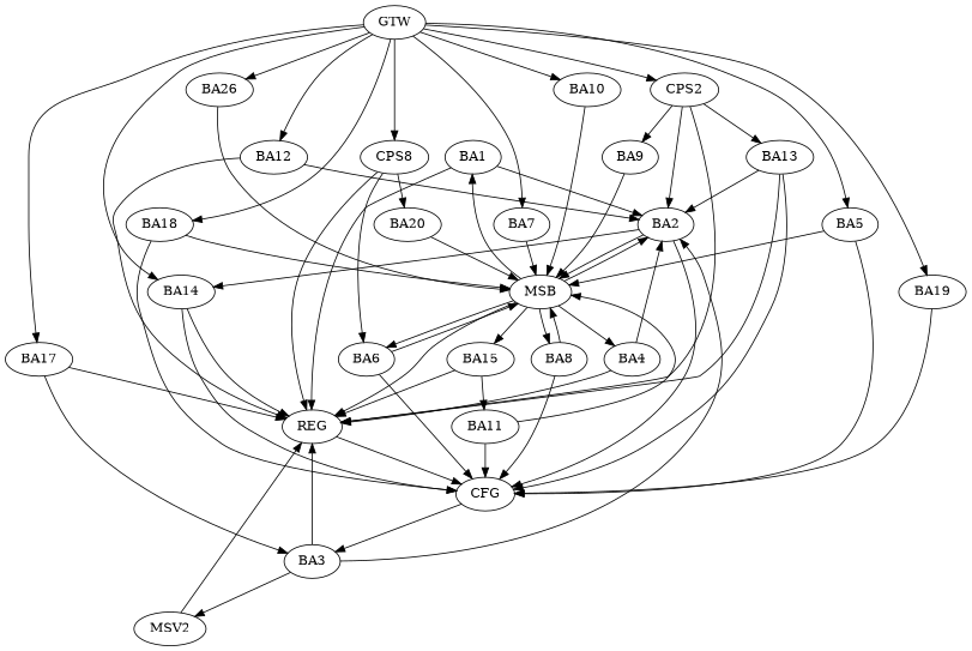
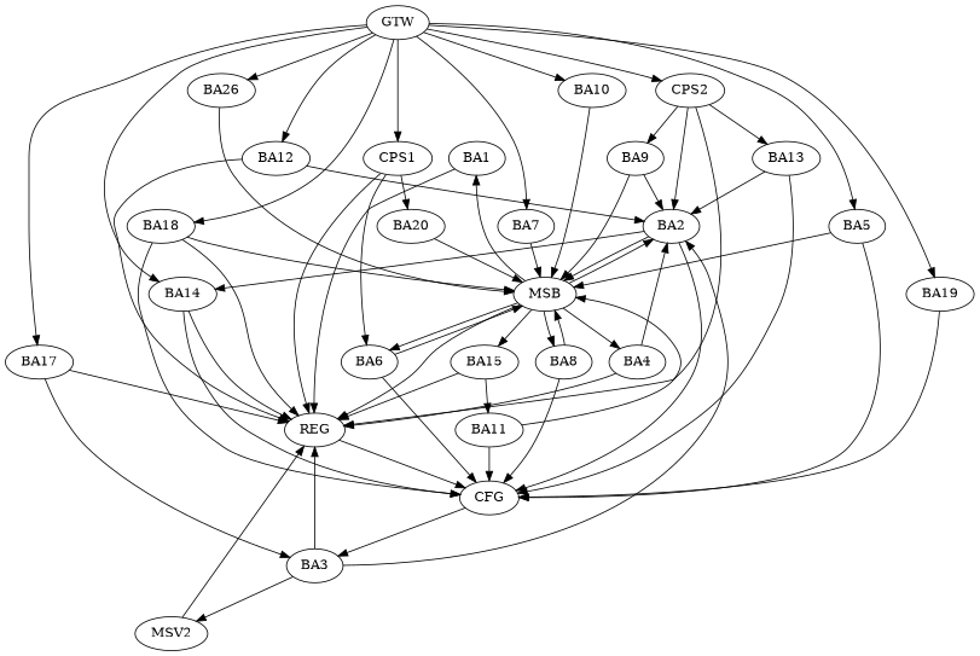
  strict digraph {
    n1 [label=BA1]
    n2 [label=BA2]
    n3 [label=REG]
    n4 [label=MSB]
    n5 [label=CFG]
    n6 [label=BA14]
    n7 [label=BA4]
    n8 [label=BA6]
    n9 [label=BA8]
    n10 [label=BA15]
    n11 [label=BA3]
    n12 [label=MSV2]
    n13 [label=BA5]
    n14 [label=BA7]
    n15 [label=BA9]
    n16 [label=BA10]
    n17 [label=BA11]
    n18 [label=BA12]
    n19 [label=BA13]
    n20 [label=BA26]
    n21 [label=BA17]
    n22 [label=BA18]
    n23 [label=BA19]
    n24 [label=BA20]
-   n25 [label=CPS8]
+   n25 [label=CPS1]
    n26 [label=CPS2]
    n27 [label=GTW]
-   n1 -> n2
+   n15 -> n2
    n1 -> n3
    n2 -> n4
    n2 -> n5
    n2 -> n6
    n3 -> n5
    n4 -> n1
    n4 -> n2
    n4 -> n3
    n4 -> n7
    n4 -> n8
    n4 -> n9
    n4 -> n10
    n5 -> n11
    n6 -> n3
    n6 -> n5
    n7 -> n2
    n7 -> n3
    n8 -> n4
    n8 -> n5
    n9 -> n4
    n9 -> n5
    n10 -> n3
    n10 -> n17
    n11 -> n2
    n11 -> n3
    n11 -> n12
    n12 -> n3
    n13 -> n4
    n13 -> n5
    n14 -> n4
    n15 -> n4
    n16 -> n4
    n17 -> n4
    n17 -> n5
    n18 -> n2
    n18 -> n3
    n19 -> n2
-   n19 -> n3
+   n22 -> n3
    n19 -> n5
    n20 -> n4
    n21 -> n3
    n21 -> n11
    n22 -> n4
    n22 -> n5
    n23 -> n5
    n24 -> n4
    n25 -> n3
    n25 -> n8
    n25 -> n24
    n26 -> n2
    n26 -> n3
    n26 -> n15
    n26 -> n19
    n27 -> n6
    n27 -> n13
    n27 -> n14
    n27 -> n16
    n27 -> n18
    n27 -> n20
    n27 -> n21
    n27 -> n22
    n27 -> n23
    n27 -> n25
    n27 -> n26
  }
